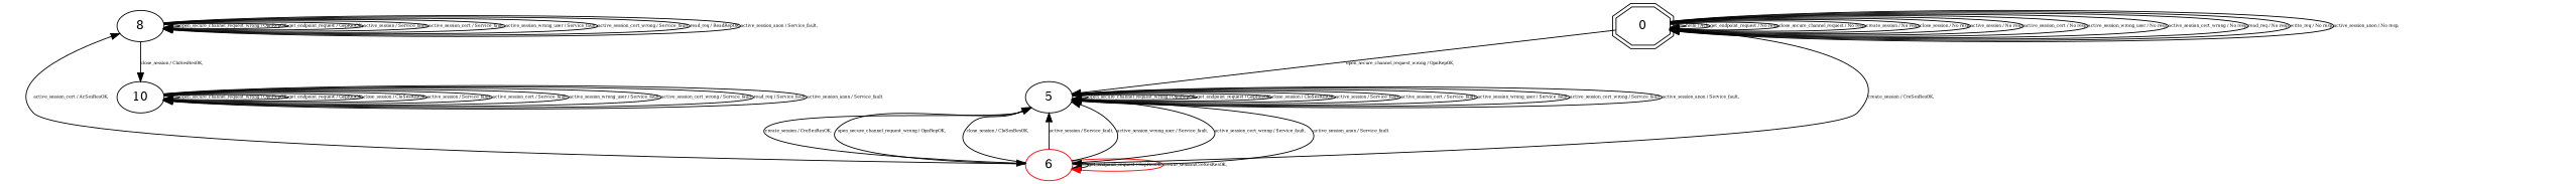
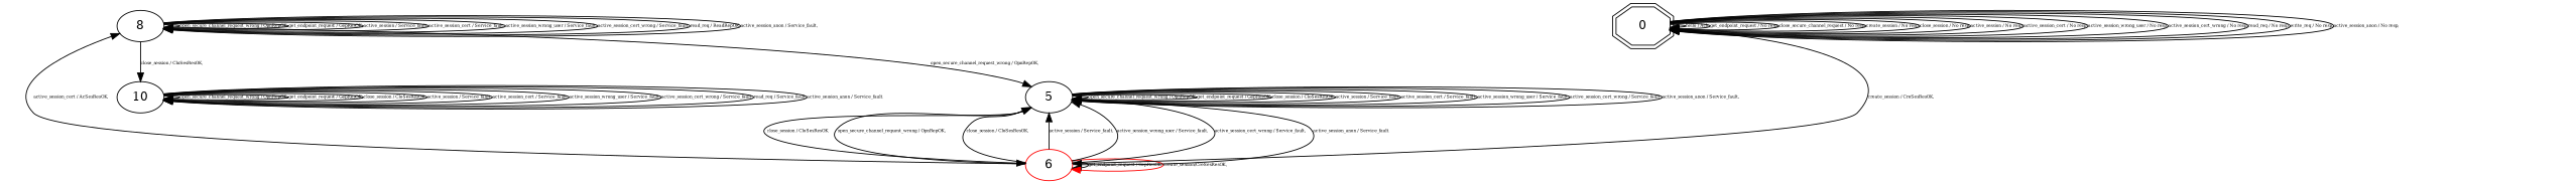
  digraph {
    node [fillcolor=white shape=ellipse style=filled]
    edge [fontsize=5]
    n1 [label=10]
    n2 [color=red label=6]
    n3 [label=8]
    n4 [label=5]
    n5 [label=0 shape=doubleoctagon]
    n1 -> n1 [label="open_secure_channel_request_wrong / OpnRepOK,"]
    n1 -> n1 [label="get_endpoint_request / GepResOK,"]
    n1 -> n1 [label="close_session / CloSesResOK,"]
    n1 -> n1 [label="active_session / Service_fault,"]
    n1 -> n1 [label="active_session_cert / Service_fault,"]
    n1 -> n1 [label="active_session_wrong_user / Service_fault,"]
    n1 -> n1 [label="active_session_cert_wrong / Service_fault,"]
    n1 -> n1 [label="read_req / Service_fault,"]
    n1 -> n1 [label="active_session_anon / Service_fault,"]
    n2 -> n2 [label="get_endpoint_request / GepResOK,"]
    n2 -> n2 [color=red label="create_session/CreSesResOK,"]
    n2 -> n3 [label="active_session_cert / AcSesResOK,"]
    n2 -> n4 [label="open_secure_channel_request_wrong / OpnRepOK,"]
    n2 -> n4 [label="close_session / CloSesResOK,"]
    n2 -> n4 [label="active_session / Service_fault,"]
    n2 -> n4 [label="active_session_wrong_user / Service_fault,"]
    n2 -> n4 [label="active_session_cert_wrong / Service_fault,"]
    n2 -> n4 [label="active_session_anon / Service_fault,"]
    n3 -> n1 [label="close_session / CloSesResOK,"]
    n3 -> n3 [label="open_secure_channel_request_wrong / OpnRepOK,"]
    n3 -> n3 [label="get_endpoint_request / GepResOK,"]
    n3 -> n3 [label="active_session / Service_fault,"]
    n3 -> n3 [label="active_session_cert / Service_fault,"]
    n3 -> n3 [label="active_session_wrong_user / Service_fault,"]
    n3 -> n3 [label="active_session_cert_wrong / Service_fault,"]
    n3 -> n3 [label="read_req / ReadRepOK,"]
    n3 -> n3 [label="active_session_anon / Service_fault,"]
-   n4 -> n2 [label="create_session / CreSesResOK,"]
+   n4 -> n2 [label="close_session / CloSesResOK,"]
    n4 -> n4 [label="open_secure_channel_request_wrong / OpnRepOK,"]
    n4 -> n4 [label="get_endpoint_request / GepResOK,"]
    n4 -> n4 [label="close_session / CloSesResOK,"]
    n4 -> n4 [label="active_session / Service_fault,"]
    n4 -> n4 [label="active_session_cert / Service_fault,"]
    n4 -> n4 [label="active_session_wrong_user / Service_fault,"]
    n4 -> n4 [label="active_session_cert_wrong / Service_fault,"]
    n4 -> n4 [label="active_session_anon / Service_fault,"]
    n5 -> n2 [label="create_session / CreSesResOK,"]
-   n5 -> n4 [label="open_secure_channel_request_wrong / OpnRepOK,"]
+   n3 -> n4 [label="open_secure_channel_request_wrong / OpnRepOK,"]
    n5 -> n5 [label="hello / Ack,"]
    n5 -> n5 [label="get_endpoint_request / No resp,"]
    n5 -> n5 [label="close_secure_channel_request / No resp,"]
    n5 -> n5 [label="create_session / No resp,"]
    n5 -> n5 [label="close_session / No resp,"]
    n5 -> n5 [label="active_session / No resp,"]
    n5 -> n5 [label="active_session_cert / No resp,"]
    n5 -> n5 [label="active_session_wrong_user / No resp,"]
    n5 -> n5 [label="active_session_cert_wrong / No resp,"]
    n5 -> n5 [label="read_req / No resp,"]
    n5 -> n5 [label="write_req / No resp,"]
    n5 -> n5 [label="active_session_anon / No resp,"]
  }
